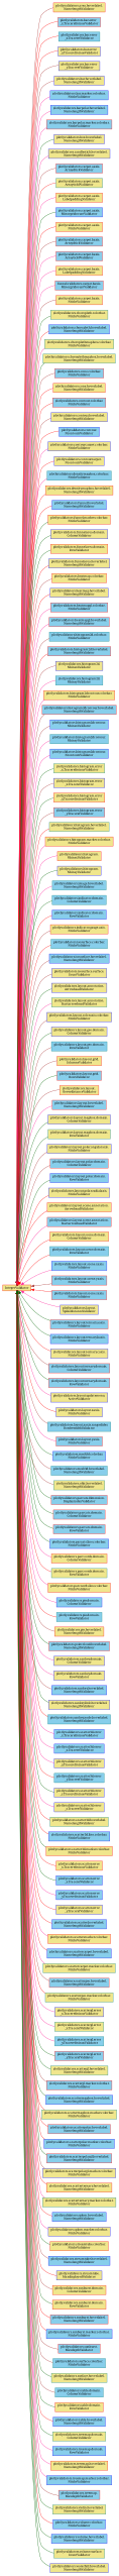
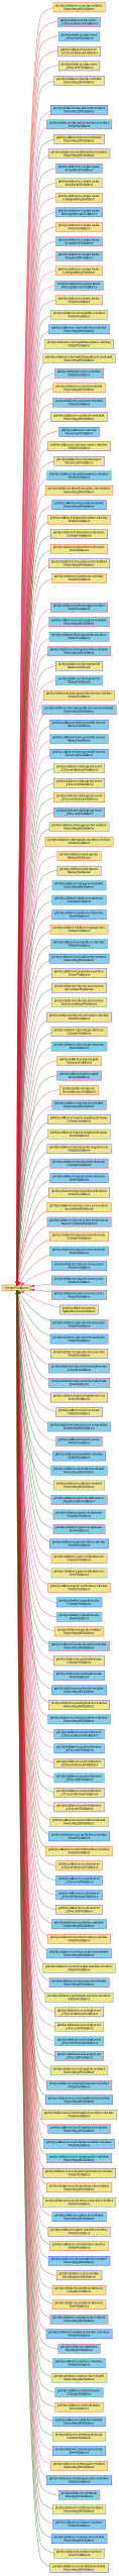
  digraph {
    fontname="Noto Serif"
    rankdir=LR
    node [color=blue fillcolor=khaki fontname="Noto Serif" fontsize=10 shape=record style=filled]
    edge [color=deeppink dir=back fontname="Noto Serif" fontsize=10 labelfontname=Helvetica labelfontsize=10 style=solid]
    n1 [color=red height=0.2 label=IntegerValidator width=0.4]
    n2 [color=red height=0.2 label="plotly.validators.area.hoverlabel.\lNamelengthValidator" width=0.4]
    n3 [color=red fillcolor=skyblue height=0.2 label="plotly.validators.bar.error\l_x.TracerefminusValidator" width=0.4]
    n4 [color=teal fillcolor=skyblue height=0.2 label="plotly.validators.bar.error\l_x.TracerefValidator" width=0.4]
    n5 [height=0.2 label="plotly.validators.bar.error\l_y.TracerefminusValidator" width=0.4]
    n6 [height=0.2 label="plotly.validators.bar.error\l_y.TracerefValidator" width=0.4]
    n7 [height=0.2 label="plotly.validators.bar.hoverlabel.\lNamelengthValidator" width=0.4]
-   n8 [fillcolor=skyblue height=0.2 label="plotly.validators.bar.marker.colorbar.\lNticksValidator" width=0.4]
    n9 [fillcolor=skyblue height=0.2 label="plotly.validators.barpolar.hoverlabel.\lNamelengthValidator" width=0.4]
    n10 [color=red fillcolor=skyblue height=0.2 label="plotly.validators.barpolar.marker.colorbar.\lNticksValidator" width=0.4]
    n11 [height=0.2 label="plotly.validators.box.hoverlabel.\lNamelengthValidator" width=0.4]
    n12 [height=0.2 label="plotly.validators.candlestick.hoverlabel.\lNamelengthValidator" width=0.4]
    n13 [color=red fillcolor=skyblue height=0.2 label="plotly.validators.carpet.aaxis.\lArraydtickValidator" width=0.4]
    n14 [color=teal height=0.2 label="plotly.validators.carpet.aaxis.\lArraytick0Validator" width=0.4]
    n15 [color=red height=0.2 label="plotly.validators.carpet.aaxis.\lLabelpaddingValidator" width=0.4]
    n16 [fillcolor=skyblue height=0.2 label="plotly.validators.carpet.aaxis.\lMinorgridcountValidator" width=0.4]
    n17 [color=red height=0.2 label="plotly.validators.carpet.aaxis.\lNticksValidator" width=0.4]
    n18 [color=red fillcolor=skyblue height=0.2 label="plotly.validators.carpet.baxis.\lArraydtickValidator" width=0.4]
    n19 [color=red fillcolor=skyblue height=0.2 label="plotly.validators.carpet.baxis.\lArraytick0Validator" width=0.4]
    n20 [color=red height=0.2 label="plotly.validators.carpet.baxis.\lLabelpaddingValidator" width=0.4]
    n21 [color=red fillcolor=skyblue height=0.2 label="funnel.validators.carpet.baxis.\lMinorgridcountValidator" width=0.4]
    n22 [color=red height=0.2 label="plotly.validators.carpet.baxis.\lNticksValidator" width=0.4]
    n23 [color=teal height=0.2 label="plotly.validators.choropleth.colorbar.\lNticksValidator" width=0.4]
    n24 [fillcolor=skyblue height=0.2 label="plotly.validators.choropleth.hoverlabel.\lNamelengthValidator" width=0.4]
    n25 [color=teal height=0.2 label="plotly.validators.choroplethmapbox.colorbar.\lNticksValidator" width=0.4]
    n26 [color=teal height=0.2 label="plotly.validators.choroplethmapbox.hoverlabel.\lNamelengthValidator" width=0.4]
    n27 [color=red fillcolor=skyblue height=0.2 label="plotly.validators.cone.colorbar.\lNticksValidator" width=0.4]
    n28 [color=red height=0.2 label="plotly.validators.cone.hoverlabel.\lNamelengthValidator" width=0.4]
    n29 [color=red fillcolor=skyblue height=0.2 label="plotly.validators.contour.colorbar.\lNticksValidator" width=0.4]
    n30 [height=0.2 label="plotly.validators.contour.hoverlabel.\lNamelengthValidator" width=0.4]
    n31 [fillcolor=skyblue height=0.2 label="plotly.validators.contour.\lNcontoursValidator" width=0.4]
    n32 [height=0.2 label="plotly.validators.contourcarpet.colorbar.\lNticksValidator" width=0.4]
    n33 [height=0.2 label="plotly.validators.contourcarpet.\lNcontoursValidator" width=0.4]
    n34 [color=teal fillcolor=skyblue height=0.2 label="plotly.validators.densitymapbox.colorbar.\lNticksValidator" width=0.4]
    n35 [color=red height=0.2 label="plotly.validators.densitymapbox.hoverlabel.\lNamelengthValidator" width=0.4]
    n36 [fillcolor=skyblue height=0.2 label="plotly.validators.funnel.hoverlabel.\lNamelengthValidator" width=0.4]
    n37 [color=red height=0.2 label="plotly.validators.funnel.marker.colorbar.\lNticksValidator" width=0.4]
    n38 [height=0.2 label="plotly.validators.funnelarea.domain.\lColumnValidator" width=0.4]
    n39 [color=red height=0.2 label="plotly.validators.funnelarea.domain.\lRowValidator" width=0.4]
    n40 [height=0.2 label="plotly.validators.funnelarea.hoverlabel.\lNamelengthValidator" width=0.4]
    n41 [color=red height=0.2 label="plotly.validators.heatmap.colorbar.\lNticksValidator" width=0.4]
-   n42 [height=0.2 label="plotly.validators.heatmap.hoverlabel.\lNamelengthValidator" width=0.4]
    n43 [color=red fillcolor=skyblue height=0.2 label="plotly.validators.heatmapgl.colorbar.\lNticksValidator" width=0.4]
    n44 [color=red fillcolor=skyblue height=0.2 label="plotly.validators.heatmapgl.hoverlabel.\lNamelengthValidator" width=0.4]
    n45 [color=teal fillcolor=skyblue height=0.2 label="plotly.validators.histogram2d.colorbar.\lNticksValidator" width=0.4]
    n46 [color=red fillcolor=skyblue height=0.2 label="plotly.validators.histogram2d.hoverlabel.\lNamelengthValidator" width=0.4]
    n47 [height=0.2 label="plotly.validators.histogram2d.\lNbinsxValidator" width=0.4]
    n48 [color=teal fillcolor=skyblue height=0.2 label="plotly.validators.histogram2d.\lNbinsyValidator" width=0.4]
    n49 [color=red height=0.2 label="plotly.validators.histogram2dcontour.colorbar.\lNticksValidator" width=0.4]
    n50 [color=red fillcolor=skyblue height=0.2 label="plotly.validators.histogram2dcontour.hoverlabel.\lNamelengthValidator" width=0.4]
    n51 [fillcolor=skyblue height=0.2 label="plotly.validators.histogram2dcontour.\lNbinsxValidator" width=0.4]
    n52 [color=teal fillcolor=skyblue height=0.2 label="plotly.validators.histogram2dcontour.\lNbinsyValidator" width=0.4]
    n53 [fillcolor=skyblue height=0.2 label="plotly.validators.histogram2dcontour.\lNcontoursValidator" width=0.4]
    n54 [color=teal height=0.2 label="plotly.validators.histogram.error\l_x.TracerefminusValidator" width=0.4]
    n55 [height=0.2 label="plotly.validators.histogram.error\l_x.TracerefValidator" width=0.4]
    n56 [color=red height=0.2 label="plotly.validators.histogram.error\l_y.TracerefminusValidator" width=0.4]
    n57 [color=red fillcolor=skyblue height=0.2 label="plotly.validators.histogram.error\l_y.TracerefValidator" width=0.4]
    n58 [color=teal height=0.2 label="plotly.validators.histogram.hoverlabel.\lNamelengthValidator" width=0.4]
    n59 [color=red height=0.2 label="plotly.validators.histogram.marker.colorbar.\lNticksValidator" width=0.4]
    n60 [color=red height=0.2 label="plotly.validators.histogram.\lNbinsxValidator" width=0.4]
    n61 [height=0.2 label="plotly.validators.histogram.\lNbinsyValidator" width=0.4]
    n62 [color=teal fillcolor=skyblue height=0.2 label="plotly.validators.image.hoverlabel.\lNamelengthValidator" width=0.4]
    n63 [color=teal fillcolor=skyblue height=0.2 label="plotly.validators.indicator.domain.\lColumnValidator" width=0.4]
    n64 [fillcolor=skyblue height=0.2 label="plotly.validators.indicator.domain.\lRowValidator" width=0.4]
    n65 [color=red height=0.2 label="plotly.validators.indicator.gauge.axis.\lNticksValidator" width=0.4]
    n66 [color=teal fillcolor=skyblue height=0.2 label="plotly.validators.isosurface.colorbar.\lNticksValidator" width=0.4]
    n67 [fillcolor=skyblue height=0.2 label="plotly.validators.isosurface.hoverlabel.\lNamelengthValidator" width=0.4]
    n68 [height=0.2 label="plotly.validators.isosurface.surface.\lCountValidator" width=0.4]
    n69 [height=0.2 label="plotly.validators.layout.annotation.\lArrowheadValidator" width=0.4]
    n70 [color=teal height=0.2 label="plotly.validators.layout.annotation.\lStartarrowheadValidator" width=0.4]
    n71 [height=0.2 label="plotly.validators.layout.coloraxis.colorbar.\lNticksValidator" width=0.4]
    n72 [height=0.2 label="plotly.validators.layout.geo.domain.\lColumnValidator" width=0.4]
    n73 [color=teal fillcolor=skyblue height=0.2 label="plotly.validators.layout.geo.domain.\lRowValidator" width=0.4]
    n74 [color=red height=0.2 label="plotly.validators.layout.grid.\lColumnsValidator" width=0.4]
    n75 [color=red fillcolor=skyblue height=0.2 label="plotly.validators.layout.grid.\lRowsValidator" width=0.4]
    n76 [color=red height=0.2 label="plotly.validators.layout.\lHoverdistanceValidator" width=0.4]
    n77 [color=red fillcolor=skyblue height=0.2 label="plotly.validators.layout.hoverlabel.\lNamelengthValidator" width=0.4]
    n78 [height=0.2 label="plotly.validators.layout.mapbox.domain.\lColumnValidator" width=0.4]
    n79 [color=teal height=0.2 label="plotly.validators.layout.mapbox.domain.\lRowValidator" width=0.4]
    n80 [height=0.2 label="plotly.validators.layout.polar.angularaxis.\lNticksValidator" width=0.4]
    n81 [color=red fillcolor=skyblue height=0.2 label="plotly.validators.layout.polar.domain.\lColumnValidator" width=0.4]
    n82 [fillcolor=skyblue height=0.2 label="plotly.validators.layout.polar.domain.\lRowValidator" width=0.4]
    n83 [height=0.2 label="plotly.validators.layout.polar.radialaxis.\lNticksValidator" width=0.4]
    n84 [color=red height=0.2 label="plotly.validators.layout.scene.annotation.\lArrowheadValidator" width=0.4]
    n85 [color=red fillcolor=skyblue height=0.2 label="plotly.validators.layout.scene.annotation.\lStartarrowheadValidator" width=0.4]
    n86 [color=red height=0.2 label="plotly.validators.layout.scene.domain.\lColumnValidator" width=0.4]
    n87 [color=teal fillcolor=skyblue height=0.2 label="plotly.validators.layout.scene.domain.\lRowValidator" width=0.4]
    n88 [fillcolor=skyblue height=0.2 label="plotly.validators.layout.scene.xaxis.\lNticksValidator" width=0.4]
    n89 [color=red fillcolor=skyblue height=0.2 label="plotly.validators.layout.scene.yaxis.\lNticksValidator" width=0.4]
    n90 [color=red fillcolor=skyblue height=0.2 label="plotly.validators.layout.scene.zaxis.\lNticksValidator" width=0.4]
    n91 [height=0.2 label="plotly.validators.layout.\lSpikedistanceValidator" width=0.4]
    n92 [color=red fillcolor=skyblue height=0.2 label="plotly.validators.layout.ternary.aaxis.\lNticksValidator" width=0.4]
    n93 [fillcolor=skyblue height=0.2 label="plotly.validators.layout.ternary.baxis.\lNticksValidator" width=0.4]
    n94 [height=0.2 label="plotly.validators.layout.ternary.caxis.\lNticksValidator" width=0.4]
    n95 [color=red fillcolor=skyblue height=0.2 label="plotly.validators.layout.ternary.domain.\lColumnValidator" width=0.4]
    n96 [color=red fillcolor=skyblue height=0.2 label="plotly.validators.layout.ternary.domain.\lRowValidator" width=0.4]
    n97 [height=0.2 label="plotly.validators.layout.updatemenu.\lActiveValidator" width=0.4]
    n98 [height=0.2 label="plotly.validators.layout.xaxis.\lNticksValidator" width=0.4]
    n99 [color=teal fillcolor=skyblue height=0.2 label="plotly.validators.layout.xaxis.rangeslider.\lBorderwidthValidator" width=0.4]
    n100 [color=red fillcolor=skyblue height=0.2 label="plotly.validators.layout.yaxis.\lNticksValidator" width=0.4]
    n101 [fillcolor=skyblue height=0.2 label="plotly.validators.mesh3d.colorbar.\lNticksValidator" width=0.4]
    n102 [color=teal fillcolor=skyblue height=0.2 label="plotly.validators.mesh3d.hoverlabel.\lNamelengthValidator" width=0.4]
    n103 [color=teal height=0.2 label="plotly.validators.ohlc.hoverlabel.\lNamelengthValidator" width=0.4]
    n104 [color=red fillcolor=skyblue height=0.2 label="plotly.validators.parcats.dimension.\lDisplayindexValidator" width=0.4]
    n105 [color=red fillcolor=skyblue height=0.2 label="plotly.validators.parcats.domain.\lColumnValidator" width=0.4]
    n106 [color=red fillcolor=skyblue height=0.2 label="plotly.validators.parcats.domain.\lRowValidator" width=0.4]
    n107 [fillcolor=skyblue height=0.2 label="plotly.validators.parcats.line.colorbar.\lNticksValidator" width=0.4]
    n108 [color=red height=0.2 label="plotly.validators.parcoords.domain.\lColumnValidator" width=0.4]
    n109 [color=teal height=0.2 label="plotly.validators.parcoords.domain.\lRowValidator" width=0.4]
    n110 [color=red height=0.2 label="plotly.validators.parcoords.line.colorbar.\lNticksValidator" width=0.4]
    n111 [fillcolor=skyblue height=0.2 label="plotly.validators.pie.domain.\lColumnValidator" width=0.4]
    n112 [color=teal fillcolor=skyblue height=0.2 label="plotly.validators.pie.domain.\lRowValidator" width=0.4]
    n113 [color=red height=0.2 label="plotly.validators.pie.hoverlabel.\lNamelengthValidator" width=0.4]
    n114 [color=red fillcolor=skyblue height=0.2 label="plotly.validators.pointcloud.hoverlabel.\lNamelengthValidator" width=0.4]
    n115 [height=0.2 label="plotly.validators.sankey.domain.\lColumnValidator" width=0.4]
-   n116 [height=0.2 label="plotly.validators.sankey.domain.\lRowValidator" width=0.4]
+   n116 [fillcolor=skyblue height=0.2 label="plotly.validators.sankey.domain.\lRowValidator" width=0.4]
    n117 [fillcolor=skyblue height=0.2 label="plotly.validators.sankey.hoverlabel.\lNamelengthValidator" width=0.4]
    n118 [height=0.2 label="plotly.validators.sankey.link.hoverlabel.\lNamelengthValidator" width=0.4]
    n119 [color=teal fillcolor=skyblue height=0.2 label="plotly.validators.sankey.node.hoverlabel.\lNamelengthValidator" width=0.4]
    n120 [fillcolor=skyblue height=0.2 label="plotly.validators.scatter3d.error\l_x.TracerefminusValidator" width=0.4]
    n121 [fillcolor=skyblue height=0.2 label="plotly.validators.scatter3d.error\l_x.TracerefValidator" width=0.4]
    n122 [height=0.2 label="plotly.validators.scatter3d.error\l_y.TracerefminusValidator" width=0.4]
    n123 [color=teal fillcolor=skyblue height=0.2 label="plotly.validators.scatter3d.error\l_y.TracerefValidator" width=0.4]
    n124 [height=0.2 label="plotly.validators.scatter3d.error\l_z.TracerefminusValidator" width=0.4]
    n125 [height=0.2 label="plotly.validators.scatter3d.error\l_z.TracerefValidator" width=0.4]
    n126 [color=teal height=0.2 label="plotly.validators.scatter3d.hoverlabel.\lNamelengthValidator" width=0.4]
    n127 [fillcolor=skyblue height=0.2 label="plotly.validators.scatter3d.line.colorbar.\lNticksValidator" width=0.4]
    n128 [color=red height=0.2 label="plotly.validators.scatter3d.marker.colorbar.\lNticksValidator" width=0.4]
    n129 [color=red height=0.2 label="plotly.validators.scatter.error\l_x.TracerefminusValidator" width=0.4]
    n130 [fillcolor=skyblue height=0.2 label="plotly.validators.scatter.error\l_x.TracerefValidator" width=0.4]
    n131 [fillcolor=skyblue height=0.2 label="plotly.validators.scatter.error\l_y.TracerefminusValidator" width=0.4]
    n132 [height=0.2 label="plotly.validators.scatter.error\l_y.TracerefValidator" width=0.4]
    n133 [fillcolor=skyblue height=0.2 label="plotly.validators.scatter.hoverlabel.\lNamelengthValidator" width=0.4]
    n134 [color=red height=0.2 label="plotly.validators.scatter.marker.colorbar.\lNticksValidator" width=0.4]
    n135 [fillcolor=skyblue height=0.2 label="plotly.validators.scattercarpet.hoverlabel.\lNamelengthValidator" width=0.4]
    n136 [color=teal height=0.2 label="plotly.validators.scattercarpet.marker.colorbar.\lNticksValidator" width=0.4]
    n137 [color=red fillcolor=skyblue height=0.2 label="plotly.validators.scattergeo.hoverlabel.\lNamelengthValidator" width=0.4]
    n138 [color=teal height=0.2 label="plotly.validators.scattergeo.marker.colorbar.\lNticksValidator" width=0.4]
    n139 [height=0.2 label="plotly.validators.scattergl.error\l_x.TracerefminusValidator" width=0.4]
    n140 [color=teal height=0.2 label="plotly.validators.scattergl.error\l_x.TracerefValidator" width=0.4]
    n141 [color=teal fillcolor=skyblue height=0.2 label="plotly.validators.scattergl.error\l_y.TracerefminusValidator" width=0.4]
    n142 [color=red fillcolor=skyblue height=0.2 label="plotly.validators.scattergl.error\l_y.TracerefValidator" width=0.4]
    n143 [color=teal height=0.2 label="plotly.validators.scattergl.hoverlabel.\lNamelengthValidator" width=0.4]
    n144 [color=red fillcolor=skyblue height=0.2 label="plotly.validators.scattergl.marker.colorbar.\lNticksValidator" width=0.4]
    n145 [fillcolor=skyblue height=0.2 label="plotly.validators.scattermapbox.hoverlabel.\lNamelengthValidator" width=0.4]
    n146 [color=teal height=0.2 label="plotly.validators.scattermapbox.marker.colorbar.\lNticksValidator" width=0.4]
    n147 [color=red fillcolor=skyblue height=0.2 label="plotly.validators.scatterpolar.hoverlabel.\lNamelengthValidator" width=0.4]
    n148 [fillcolor=skyblue height=0.2 label="plotly.validators.scatterpolar.marker.colorbar.\lNticksValidator" width=0.4]
    n149 [color=red fillcolor=skyblue height=0.2 label="plotly.validators.scatterpolargl.hoverlabel.\lNamelengthValidator" width=0.4]
    n150 [height=0.2 label="plotly.validators.scatterpolargl.marker.colorbar.\lNticksValidator" width=0.4]
    n151 [color=red height=0.2 label="plotly.validators.scatterternary.hoverlabel.\lNamelengthValidator" width=0.4]
    n152 [color=teal height=0.2 label="plotly.validators.scatterternary.marker.colorbar.\lNticksValidator" width=0.4]
    n153 [fillcolor=skyblue height=0.2 label="plotly.validators.splom.hoverlabel.\lNamelengthValidator" width=0.4]
    n154 [height=0.2 label="plotly.validators.splom.marker.colorbar.\lNticksValidator" width=0.4]
    n155 [color=red height=0.2 label="plotly.validators.streamtube.colorbar.\lNticksValidator" width=0.4]
    n156 [fillcolor=skyblue height=0.2 label="plotly.validators.streamtube.hoverlabel.\lNamelengthValidator" width=0.4]
    n157 [height=0.2 label="plotly.validators.streamtube.\lMaxdisplayedValidator" width=0.4]
    n158 [color=red height=0.2 label="plotly.validators.sunburst.domain.\lColumnValidator" width=0.4]
    n159 [color=red height=0.2 label="plotly.validators.sunburst.domain.\lRowValidator" width=0.4]
    n160 [color=red fillcolor=skyblue height=0.2 label="plotly.validators.sunburst.hoverlabel.\lNamelengthValidator" width=0.4]
    n161 [fillcolor=skyblue height=0.2 label="plotly.validators.sunburst.marker.colorbar.\lNticksValidator" width=0.4]
    n162 [color=red fillcolor=skyblue height=0.2 label="plotly.validators.sunburst.\lMaxdepthValidator" width=0.4]
    n163 [color=teal fillcolor=skyblue height=0.2 label="plotly.validators.surface.colorbar.\lNticksValidator" width=0.4]
    n164 [color=teal height=0.2 label="plotly.validators.surface.hoverlabel.\lNamelengthValidator" width=0.4]
    n165 [color=teal fillcolor=skyblue height=0.2 label="plotly.validators.table.domain.\lColumnValidator" width=0.4]
    n166 [color=red height=0.2 label="plotly.validators.table.domain.\lRowValidator" width=0.4]
    n167 [fillcolor=skyblue height=0.2 label="plotly.validators.table.hoverlabel.\lNamelengthValidator" width=0.4]
    n168 [color=teal height=0.2 label="plotly.validators.treemap.domain.\lColumnValidator" width=0.4]
    n169 [fillcolor=skyblue height=0.2 label="plotly.validators.treemap.domain.\lRowValidator" width=0.4]
    n170 [color=red height=0.2 label="plotly.validators.treemap.hoverlabel.\lNamelengthValidator" width=0.4]
    n171 [fillcolor=skyblue height=0.2 label="plotly.validators.treemap.marker.colorbar.\lNticksValidator" width=0.4]
    n172 [color=red fillcolor=skyblue height=0.2 label="plotly.validators.treemap.\lMaxdepthValidator" width=0.4]
    n173 [color=teal height=0.2 label="plotly.validators.violin.hoverlabel.\lNamelengthValidator" width=0.4]
    n174 [fillcolor=skyblue height=0.2 label="plotly.validators.volume.colorbar.\lNticksValidator" width=0.4]
    n175 [fillcolor=skyblue height=0.2 label="plotly.validators.volume.hoverlabel.\lNamelengthValidator" width=0.4]
    n176 [color=teal height=0.2 label="plotly.validators.volume.surface.\lCountValidator" width=0.4]
    n177 [height=0.2 label="plotly.validators.waterfall.hoverlabel.\lNamelengthValidator" width=0.4]
    n1 -> n2 [color=brown]
    n1 -> n3 [color=red]
    n1 -> n4 [color=red]
    n1 -> n5 [color=red]
    n1 -> n6 [color=brown]
    n1 -> n7 [color=brown]
-   n1 -> n8
    n1 -> n9
    n1 -> n10
    n1 -> n11 [color=darkgreen]
    n1 -> n12
    n1 -> n13 [color=brown]
    n1 -> n14 [color=red]
    n1 -> n15
    n1 -> n16 [color=darkgreen]
    n1 -> n17 [color=red]
    n1 -> n18 [color=brown]
    n1 -> n19
    n1 -> n20
    n1 -> n21
    n1 -> n22 [color=brown]
    n1 -> n23 [color=darkgreen]
    n1 -> n24 [color=red]
    n1 -> n25
    n1 -> n26 [color=darkgreen]
    n1 -> n27 [color=brown]
    n1 -> n28 [color=red]
    n1 -> n29 [color=red]
    n1 -> n30 [color=brown]
    n1 -> n31 [color=red]
    n1 -> n32
    n1 -> n33 [color=red]
    n1 -> n34
    n1 -> n35 [color=red]
    n1 -> n36 [color=red]
    n1 -> n37 [color=darkgreen]
    n1 -> n38 [color=darkgreen]
    n1 -> n39 [color=darkgreen]
    n1 -> n40 [color=red]
    n1 -> n41 [color=brown]
-   n1 -> n42 [color=red]
    n1 -> n43
    n1 -> n44
    n1 -> n45 [color=brown]
    n1 -> n46 [color=red]
    n1 -> n47 [color=brown]
    n1 -> n48
    n1 -> n49
    n1 -> n50 [color=brown]
    n1 -> n51 [color=brown]
    n1 -> n52
    n1 -> n53
    n1 -> n54 [color=darkgreen]
    n1 -> n55 [color=brown]
    n1 -> n56 [color=darkgreen]
    n1 -> n57 [color=brown]
    n1 -> n58 [color=red]
    n1 -> n59
    n1 -> n60
    n1 -> n61 [color=darkgreen]
    n1 -> n62
    n1 -> n63 [color=darkgreen]
    n1 -> n64 [color=red]
    n1 -> n65 [color=brown]
    n1 -> n66 [color=red]
    n1 -> n67 [color=brown]
    n1 -> n68 [color=brown]
    n1 -> n69 [color=darkgreen]
    n1 -> n70
    n1 -> n71 [color=brown]
    n1 -> n72 [color=darkgreen]
    n1 -> n73 [color=brown]
    n1 -> n74 [color=brown]
    n1 -> n75 [color=darkgreen]
    n1 -> n76 [color=brown]
    n1 -> n77
    n1 -> n78 [color=darkgreen]
    n1 -> n79 [color=darkgreen]
    n1 -> n80 [color=brown]
    n1 -> n81 [color=brown]
    n1 -> n82 [color=darkgreen]
    n1 -> n83 [color=red]
    n1 -> n84 [color=red]
    n1 -> n85
    n1 -> n86 [color=red]
    n1 -> n87 [color=red]
    n1 -> n88
    n1 -> n89 [color=brown]
    n1 -> n90 [color=red]
    n1 -> n91
    n1 -> n92 [color=darkgreen]
    n1 -> n93 [color=darkgreen]
    n1 -> n94 [color=red]
    n1 -> n95 [color=brown]
    n1 -> n96 [color=darkgreen]
    n1 -> n97
    n1 -> n98 [color=red]
    n1 -> n99 [color=brown]
    n1 -> n100
    n1 -> n101 [color=darkgreen]
    n1 -> n102 [color=brown]
    n1 -> n103 [color=brown]
    n1 -> n104 [color=darkgreen]
    n1 -> n105 [color=darkgreen]
    n1 -> n106 [color=darkgreen]
    n1 -> n107 [color=darkgreen]
    n1 -> n108
    n1 -> n109 [color=red]
    n1 -> n110
    n1 -> n111
    n1 -> n112 [color=red]
    n1 -> n113 [color=brown]
    n1 -> n114 [color=darkgreen]
    n1 -> n115
    n1 -> n116
    n1 -> n117 [color=brown]
    n1 -> n118 [color=darkgreen]
    n1 -> n119 [color=red]
    n1 -> n120
    n1 -> n121
    n1 -> n122
    n1 -> n123 [color=red]
    n1 -> n124 [color=darkgreen]
    n1 -> n125
    n1 -> n126 [color=red]
    n1 -> n127 [color=red]
    n1 -> n128 [color=darkgreen]
    n1 -> n129 [color=red]
    n1 -> n130 [color=darkgreen]
    n1 -> n131
    n1 -> n132 [color=red]
    n1 -> n133 [color=red]
    n1 -> n134
    n1 -> n135 [color=red]
    n1 -> n136
    n1 -> n137 [color=brown]
    n1 -> n138 [color=red]
    n1 -> n139
    n1 -> n140
    n1 -> n141
    n1 -> n142 [color=darkgreen]
    n1 -> n143 [color=darkgreen]
    n1 -> n144 [color=brown]
    n1 -> n145 [color=darkgreen]
    n1 -> n146 [color=red]
    n1 -> n147 [color=red]
    n1 -> n148 [color=red]
    n1 -> n149 [color=darkgreen]
    n1 -> n150 [color=brown]
    n1 -> n151 [color=red]
    n1 -> n152
    n1 -> n153 [color=red]
    n1 -> n154
    n1 -> n155 [color=darkgreen]
    n1 -> n156 [color=brown]
    n1 -> n157 [color=red]
    n1 -> n158 [color=brown]
    n1 -> n159 [color=darkgreen]
    n1 -> n160 [color=red]
    n1 -> n161 [color=red]
    n1 -> n162 [color=brown]
    n1 -> n163 [color=brown]
    n1 -> n164 [color=darkgreen]
    n1 -> n165 [color=brown]
    n1 -> n166 [color=darkgreen]
    n1 -> n167 [color=red]
    n1 -> n168 [color=darkgreen]
    n1 -> n169
    n1 -> n170
    n1 -> n171
    n1 -> n172 [color=brown]
    n1 -> n173 [color=darkgreen]
    n1 -> n174 [color=red]
    n1 -> n175 [color=darkgreen]
    n1 -> n176 [color=darkgreen]
    n1 -> n177 [color=darkgreen]
  }
